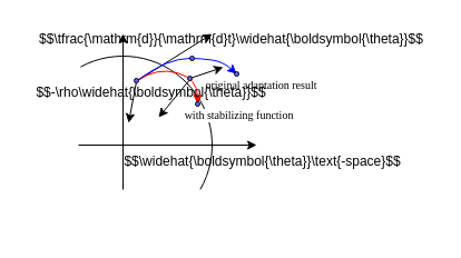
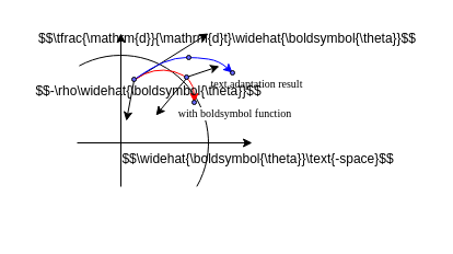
  <mxCell id="0" />
  <mxCell id="1" style="locked=1;" parent="0" />
  <mxCell id="2" value="" style="endArrow=classic;html=1;rounded=0;endFill=1;" parent="1" edge="1"><mxGeometry width="50" height="50" relative="1" as="geometry"><mxPoint x="70" y="130" as="sourcePoint" /><mxPoint x="230" y="130" as="targetPoint" /></mxGeometry></mxCell>
  <mxCell id="3" value="" style="endArrow=none;html=1;rounded=0;endFill=1;startFill=1;startArrow=classic;" parent="1" edge="1"><mxGeometry width="50" height="50" relative="1" as="geometry"><mxPoint x="110" y="30" as="sourcePoint" /><mxPoint x="110" y="170" as="targetPoint" /></mxGeometry></mxCell>
  <mxCell id="4" value="" style="verticalLabelPosition=bottom;verticalAlign=top;html=1;shape=mxgraph.basic.arc;startAngle=0.921;endAngle=0.333;" parent="1" vertex="1"><mxGeometry x="30" y="50" width="160" height="160" as="geometry" /></mxCell>
  <mxCell id="5" value="arrow" style="locked=1;" parent="0" />
  <mxCell id="6" value="" style="endArrow=classic;html=1;rounded=0;" parent="5" edge="1"><mxGeometry width="50" height="50" relative="1" as="geometry"><mxPoint x="123" y="72" as="sourcePoint" /><mxPoint x="190" y="30" as="targetPoint" /></mxGeometry></mxCell>
  <mxCell id="7" value="" style="endArrow=classic;html=1;rounded=0;" parent="5" edge="1"><mxGeometry width="50" height="50" relative="1" as="geometry"><mxPoint x="170" y="71" as="sourcePoint" /><mxPoint x="142" y="105" as="targetPoint" /></mxGeometry></mxCell>
  <mxCell id="8" value="" style="endArrow=classic;html=1;rounded=0;" parent="5" edge="1"><mxGeometry width="50" height="50" relative="1" as="geometry"><mxPoint x="122" y="73" as="sourcePoint" /><mxPoint x="115" y="110" as="targetPoint" /></mxGeometry></mxCell>
  <mxCell id="9" value="" style="endArrow=classic;html=1;rounded=0;" parent="5" edge="1"><mxGeometry width="50" height="50" relative="1" as="geometry"><mxPoint x="170" y="70" as="sourcePoint" /><mxPoint x="200" y="60" as="targetPoint" /></mxGeometry></mxCell>
  <mxCell id="10" value="" style="curved=1;endArrow=classic;html=1;rounded=0;strokeColor=#FF0000;" parent="5" edge="1"><mxGeometry width="50" height="50" relative="1" as="geometry"><mxPoint x="123" y="72" as="sourcePoint" /><mxPoint x="177" y="93" as="targetPoint" /><Array as="points"><mxPoint x="140" y="60" /><mxPoint x="177" y="70" /></Array></mxGeometry></mxCell>
  <mxCell id="11" value="" style="curved=1;endArrow=classic;html=1;rounded=0;strokeColor=#0000FF;" parent="5" edge="1"><mxGeometry width="50" height="50" relative="1" as="geometry"><mxPoint x="121" y="73" as="sourcePoint" /><mxPoint x="212" y="66" as="targetPoint" /><Array as="points"><mxPoint x="138" y="61" /><mxPoint x="160" y="52" /><mxPoint x="180" y="52" /><mxPoint x="200" y="55" /></Array></mxGeometry></mxCell>
  <mxCell id="12" value="sigs" style="locked=1;" parent="0" />
  <mxCell id="13" value="" style="ellipse;whiteSpace=wrap;html=1;aspect=fixed;fillColor=#6666FF;" parent="12" vertex="1"><mxGeometry x="120" y="70" width="4" height="4" as="geometry" /></mxCell>
  <mxCell id="14" value="" style="ellipse;whiteSpace=wrap;html=1;aspect=fixed;fillColor=#6666FF;" parent="12" vertex="1"><mxGeometry x="168" y="68" width="4" height="4" as="geometry" /></mxCell>
  <mxCell id="15" value="" style="ellipse;whiteSpace=wrap;html=1;aspect=fixed;fillColor=#6666FF;" parent="12" vertex="1"><mxGeometry x="175" y="91" width="4" height="4" as="geometry" /></mxCell>
  <mxCell id="16" value="" style="ellipse;whiteSpace=wrap;html=1;aspect=fixed;fillColor=#6666FF;" parent="12" vertex="1"><mxGeometry x="170" y="50" width="4" height="4" as="geometry" /></mxCell>
  <mxCell id="17" value="" style="ellipse;whiteSpace=wrap;html=1;aspect=fixed;fillColor=#6666FF;" parent="12" vertex="1"><mxGeometry x="210" y="64" width="4" height="4" as="geometry" /></mxCell>
  <mxCell id="18" value="name" style="" parent="0" />
  <mxCell id="19" value="$$\widehat{\boldsymbol{\theta}}\text{-space}$$" style="text;align=center;verticalAlign=middle;resizable=0;points=[];autosize=1;strokeColor=none;fillColor=none;html=1;labelPosition=center;verticalLabelPosition=middle;textShadow=0;" parent="18" vertex="1"><mxGeometry x="100" y="130" width="270" height="30" as="geometry" /></mxCell>
- <mxCell id="20" value="with stabilizing function" style="text;html=1;align=center;verticalAlign=middle;resizable=0;points=[];autosize=1;strokeColor=none;fillColor=none;fontFamily=Times New Roman;fontSize=10;labelBackgroundColor=default;" parent="18" vertex="1"><mxGeometry x="154" y="88" width="120" height="30" as="geometry" /></mxCell>
- <mxCell id="21" value="original adaptation result" style="text;html=1;align=center;verticalAlign=middle;resizable=0;points=[];autosize=1;strokeColor=none;fillColor=none;fontFamily=Times New Roman;fontSize=10;labelBackgroundColor=default;" parent="18" vertex="1"><mxGeometry x="174" y="61" width="120" height="30" as="geometry" /></mxCell>
+ <mxCell id="20" value="with boldsymbol function" style="text;html=1;align=center;verticalAlign=middle;resizable=0;points=[];autosize=1;strokeColor=none;fillColor=none;fontFamily=Times New Roman;fontSize=10;labelBackgroundColor=default;" parent="18" vertex="1"><mxGeometry x="154" y="88" width="120" height="30" as="geometry" /></mxCell>
+ <mxCell id="21" value="text adaptation result" style="text;html=1;align=center;verticalAlign=middle;resizable=0;points=[];autosize=1;strokeColor=none;fillColor=none;fontFamily=Times New Roman;fontSize=10;labelBackgroundColor=default;" parent="18" vertex="1"><mxGeometry x="174" y="61" width="120" height="30" as="geometry" /></mxCell>
  <mxCell id="22" value="math" style="locked=1;" parent="0" />
  <mxCell id="23" value="$$-\rho\widehat{\boldsymbol{\theta}}$$" style="text;html=1;align=center;verticalAlign=middle;resizable=0;points=[];autosize=1;strokeColor=none;fillColor=none;" parent="22" vertex="1"><mxGeometry x="20" y="68" width="230" height="30" as="geometry" /></mxCell>
  <mxCell id="24" value="$$\tfrac{\mathrm{d}}{\mathrm{d}t}\widehat{\boldsymbol{\theta}}$$" style="text;html=1;align=center;verticalAlign=middle;resizable=0;points=[];autosize=1;strokeColor=none;fillColor=none;" parent="22" vertex="1"><mxGeometry x="22" y="20" width="370" height="30" as="geometry" /></mxCell>
